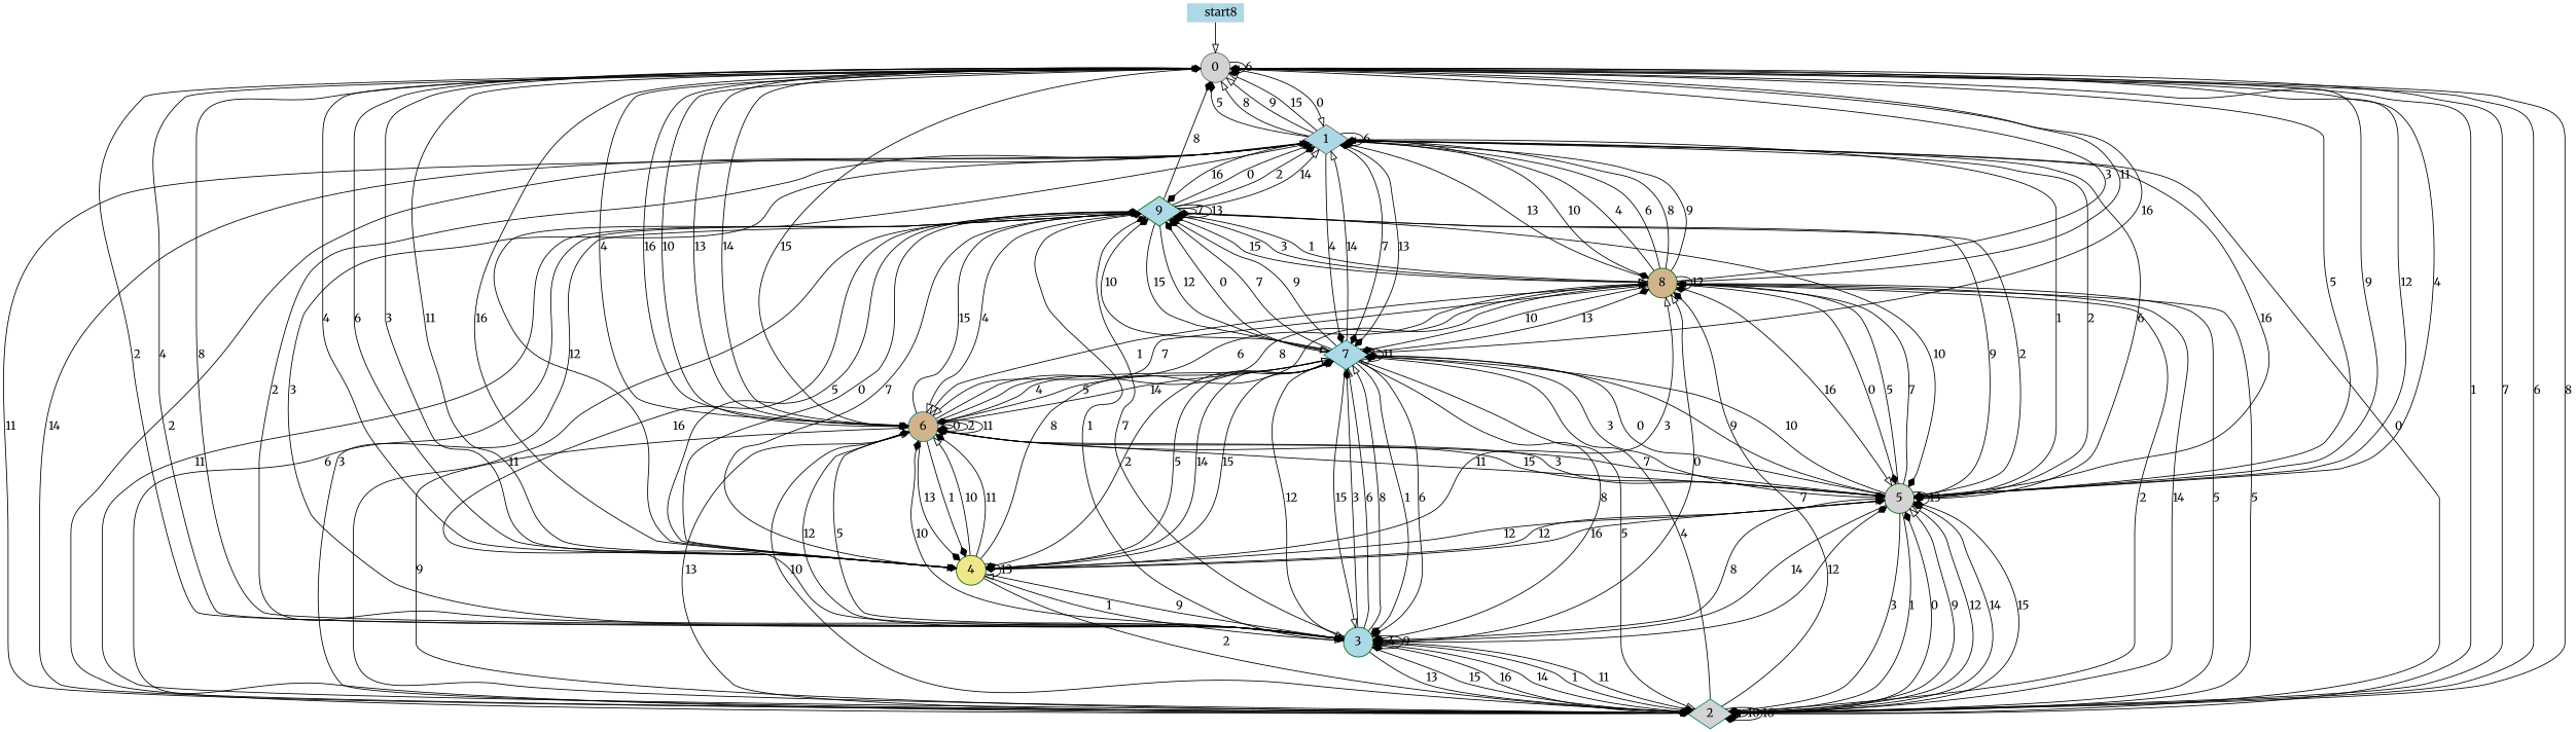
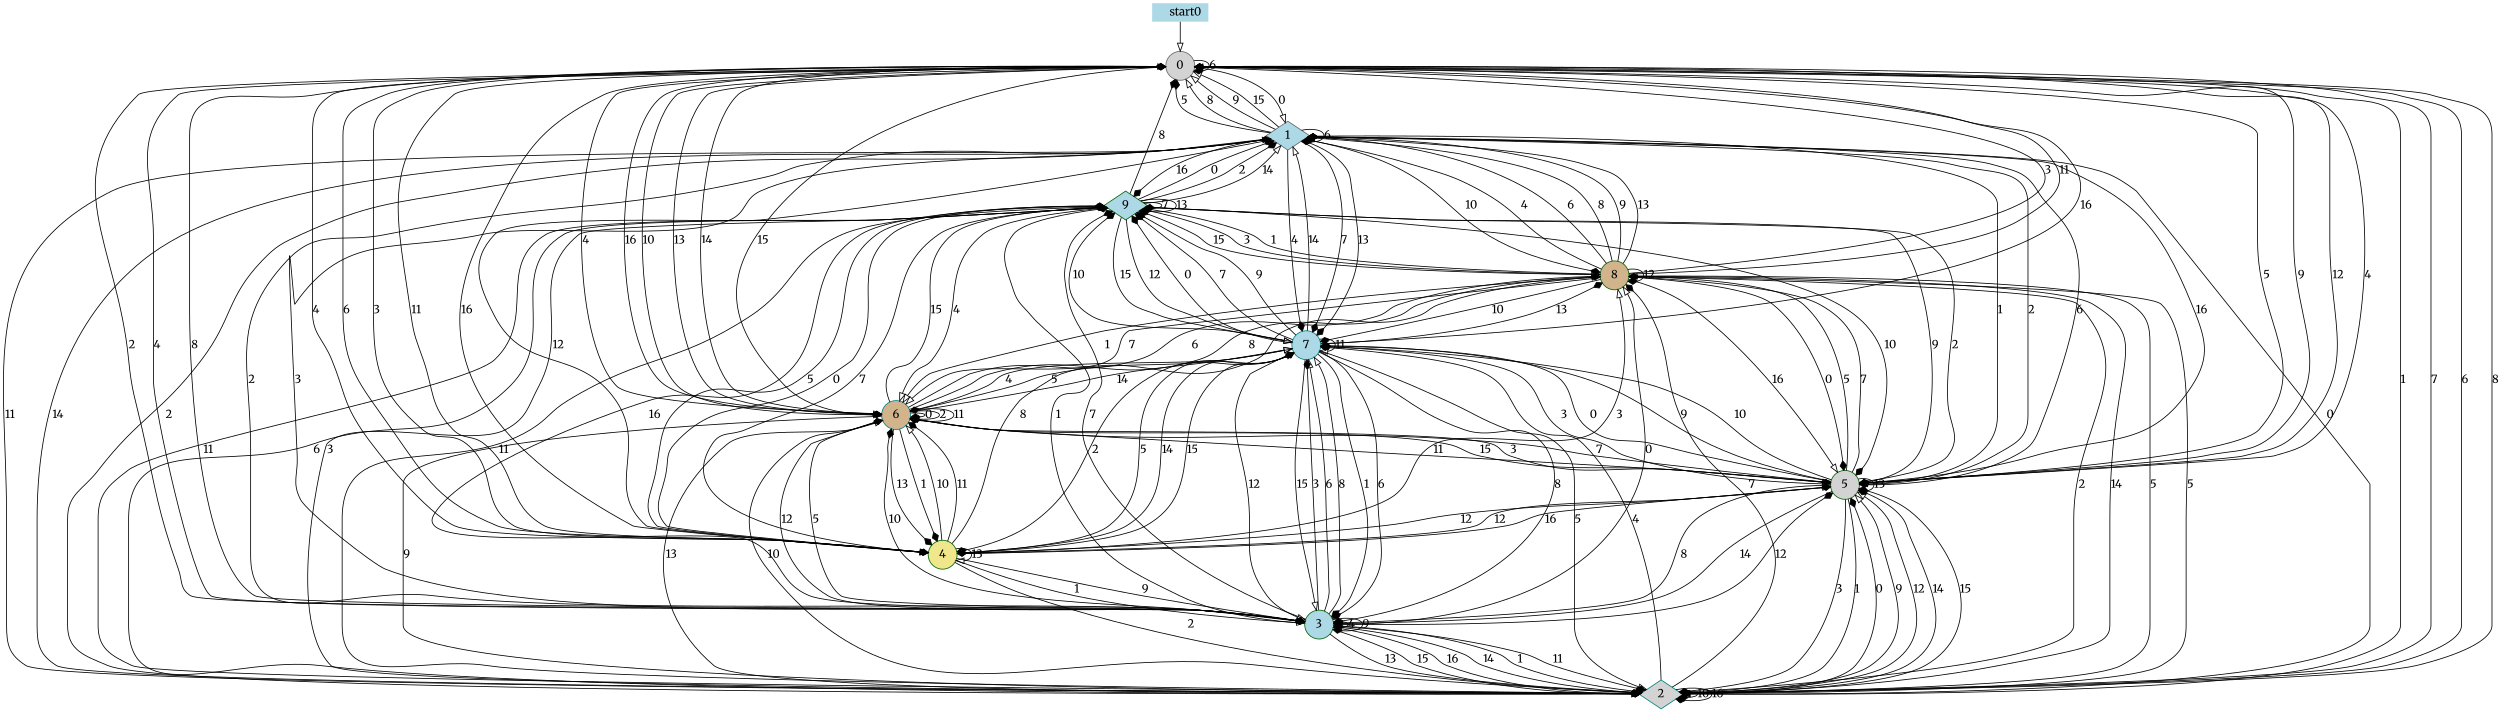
  digraph {
    fontname=Merriweather
    node [color=darkgreen fillcolor=lightblue fontname=Merriweather shape=circle style=filled]
    edge [arrowhead=diamond fontname=Merriweather]
    n1 [color=gray40 fillcolor=lightgrey label=0]
    n2 [color=gray40 label=1 shape=diamond]
    n3 [color=teal fillcolor=lightgrey label=2 shape=diamond]
    n4 [label=3]
    n5 [fillcolor=khaki label=4]
    n6 [fillcolor=lightgrey label=5]
    n7 [color=teal fillcolor=tan label=6]
-   n8 [color=teal label=7 shape=diamond]
+   n8 [color=teal label=7]
    n9 [fillcolor=tan label=8]
    n10 [label=9 shape=diamond]
-   __start0 [height=0 shape=none width=0 label=__start8]
+   __start0 [height=0 shape=none width=0]
    n1 -> n1 [label=6]
    n1 -> n2 [arrowhead=onormal label=0]
    n1 -> n3 [arrowhead=onormal label=1]
    n1 -> n3 [label=7]
    n1 -> n4 [label=2]
    n1 -> n4 [arrowhead=onormal label=4]
    n1 -> n4 [label=8]
    n1 -> n5 [label=3]
    n1 -> n5 [arrowhead=onormal label=11]
    n1 -> n5 [label=16]
    n1 -> n6 [label=5]
    n1 -> n6 [label=9]
    n1 -> n6 [label=12]
    n1 -> n7 [label=10]
    n1 -> n7 [label=13]
    n1 -> n7 [arrowhead=onormal label=14]
    n1 -> n7 [arrowhead=onormal label=15]
    n2 -> n1 [label=5]
    n2 -> n1 [arrowhead=onormal label=8]
    n2 -> n1 [arrowhead=onormal label=9]
    n2 -> n1 [arrowhead=onormal label=15]
    n2 -> n2 [label=6]
    n2 -> n3 [arrowhead=onormal label=0]
    n2 -> n3 [arrowhead=onormal label=11]
    n2 -> n3 [label=14]
    n2 -> n4 [label=3]
    n2 -> n5 [arrowhead=onormal label=12]
    n2 -> n6 [arrowhead=onormal label=1]
    n2 -> n6 [label=2]
    n2 -> n8 [label=4]
    n2 -> n8 [label=7]
    n2 -> n8 [label=13]
    n2 -> n9 [label=10]
    n2 -> n10 [label=16]
    n3 -> n1 [label=6]
    n3 -> n1 [label=8]
    n3 -> n2 [arrowhead=onormal label=2]
    n3 -> n3 [label=10]
    n3 -> n3 [label=16]
    n3 -> n4 [label=1]
    n3 -> n6 [label=0]
    n3 -> n6 [arrowhead=onormal label=9]
    n3 -> n6 [arrowhead=onormal label=12]
    n3 -> n6 [label=14]
    n3 -> n6 [label=15]
    n3 -> n7 [arrowhead=onormal label=13]
    n3 -> n8 [label=4]
    n3 -> n9 [arrowhead=onormal label=5]
    n3 -> n9 [label=7]
    n3 -> n10 [arrowhead=onormal label=3]
    n3 -> n10 [arrowhead=onormal label=11]
    n4 -> n2 [label=2]
    n4 -> n3 [label=11]
    n4 -> n3 [label=13]
    n4 -> n3 [arrowhead=onormal label=14]
    n4 -> n3 [arrowhead=onormal label=15]
    n4 -> n3 [label=16]
    n4 -> n4 [arrowhead=onormal label=4]
    n4 -> n4 [label=9]
    n4 -> n6 [label=12]
    n4 -> n7 [label=5]
    n4 -> n7 [label=10]
    n4 -> n8 [label=3]
    n4 -> n8 [arrowhead=onormal label=6]
    n4 -> n8 [arrowhead=onormal label=8]
    n4 -> n9 [arrowhead=onormal label=0]
    n4 -> n10 [label=1]
    n4 -> n10 [label=7]
    n5 -> n1 [label=4]
    n5 -> n1 [label=6]
    n5 -> n3 [label=2]
    n5 -> n4 [arrowhead=onormal label=1]
    n5 -> n4 [label=9]
    n5 -> n5 [arrowhead=onormal label=13]
    n5 -> n6 [label=12]
    n5 -> n6 [arrowhead=onormal label=16]
    n5 -> n7 [arrowhead=onormal label=10]
    n5 -> n7 [label=11]
    n5 -> n8 [label=5]
    n5 -> n8 [arrowhead=onormal label=14]
    n5 -> n8 [label=15]
    n5 -> n9 [arrowhead=onormal label=3]
    n5 -> n9 [arrowhead=onormal label=8]
    n5 -> n10 [label=0]
    n5 -> n10 [arrowhead=onormal label=7]
    n6 -> n1 [arrowhead=onormal label=4]
    n6 -> n2 [label=6]
    n6 -> n2 [label=16]
    n6 -> n3 [label=1]
    n6 -> n3 [label=3]
    n6 -> n4 [label=8]
    n6 -> n4 [label=14]
    n6 -> n5 [label=12]
    n6 -> n6 [label=13]
    n6 -> n7 [label=11]
    n6 -> n7 [arrowhead=onormal label=15]
    n6 -> n8 [label=0]
    n6 -> n8 [label=9]
    n6 -> n8 [arrowhead=onormal label=10]
    n6 -> n9 [label=5]
    n6 -> n9 [label=7]
    n6 -> n10 [label=2]
    n7 -> n1 [label=4]
    n7 -> n1 [arrowhead=onormal label=16]
    n7 -> n3 [arrowhead=onormal label=9]
    n7 -> n3 [arrowhead=onormal label=10]
    n7 -> n4 [arrowhead=onormal label=12]
    n7 -> n5 [label=1]
    n7 -> n5 [label=13]
    n7 -> n6 [label=3]
    n7 -> n6 [arrowhead=onormal label=7]
    n7 -> n7 [label=0]
    n7 -> n7 [label=2]
    n7 -> n7 [label=11]
    n7 -> n8 [arrowhead=onormal label=5]
    n7 -> n8 [arrowhead=onormal label=14]
    n7 -> n9 [arrowhead=onormal label=6]
    n7 -> n9 [label=8]
    n7 -> n10 [label=15]
-   n1 -> n8 [arrowhead=onormal label=16]
+   n8 -> n1 [arrowhead=onormal label=16]
    n8 -> n2 [arrowhead=onormal label=14]
    n8 -> n3 [arrowhead=onormal label=5]
    n8 -> n4 [label=1]
    n8 -> n4 [label=6]
    n8 -> n4 [label=8]
    n8 -> n4 [arrowhead=onormal label=12]
    n8 -> n4 [arrowhead=onormal label=15]
    n8 -> n5 [label=2]
    n8 -> n6 [arrowhead=onormal label=3]
    n8 -> n7 [label=4]
    n8 -> n8 [arrowhead=onormal label=11]
    n8 -> n9 [label=13]
    n8 -> n10 [label=0]
    n8 -> n10 [label=7]
    n8 -> n10 [label=9]
    n8 -> n10 [label=10]
    n9 -> n1 [label=3]
    n9 -> n1 [label=11]
    n9 -> n2 [label=4]
    n9 -> n2 [label=6]
    n9 -> n2 [arrowhead=onormal label=8]
    n9 -> n2 [label=9]
    n9 -> n2 [label=13]
    n9 -> n3 [label=2]
    n9 -> n3 [arrowhead=onormal label=5]
    n9 -> n3 [arrowhead=onormal label=14]
    n9 -> n6 [label=0]
    n9 -> n6 [arrowhead=onormal label=16]
    n9 -> n7 [arrowhead=onormal label=1]
    n9 -> n7 [arrowhead=onormal label=7]
    n9 -> n8 [label=10]
    n9 -> n9 [label=12]
    n9 -> n10 [label=15]
    n10 -> n1 [label=8]
    n10 -> n2 [label=0]
    n10 -> n2 [label=2]
    n10 -> n2 [arrowhead=onormal label=14]
    n10 -> n3 [label=6]
    n10 -> n3 [arrowhead=onormal label=11]
    n10 -> n4 [label=16]
    n10 -> n5 [arrowhead=onormal label=5]
    n10 -> n6 [label=9]
    n10 -> n6 [label=10]
    n10 -> n7 [arrowhead=onormal label=4]
    n10 -> n8 [arrowhead=onormal label=12]
    n10 -> n8 [arrowhead=onormal label=15]
    n10 -> n9 [arrowhead=onormal label=1]
    n10 -> n9 [arrowhead=onormal label=3]
    n10 -> n10 [arrowhead=onormal label=7]
    n10 -> n10 [label=13]
    __start0 -> n1 [arrowhead=onormal]
  }
